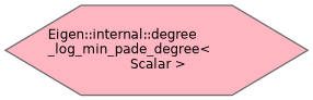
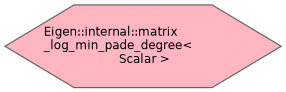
  digraph {
    rankdir=LR
-   n1 [color=grey40 fillcolor=lightpink fontname=Helvetica fontsize=10 height=0.2 label="Eigen::internal::degree\l_log_min_pade_degree\<\l Scalar \>" shape=hexagon style=filled width=0.4]
+   n1 [color=grey40 fillcolor=lightpink fontname=Helvetica fontsize=10 height=0.2 label="Eigen::internal::matrix\l_log_min_pade_degree\<\l Scalar \>" shape=hexagon style=filled width=0.4]
  }
